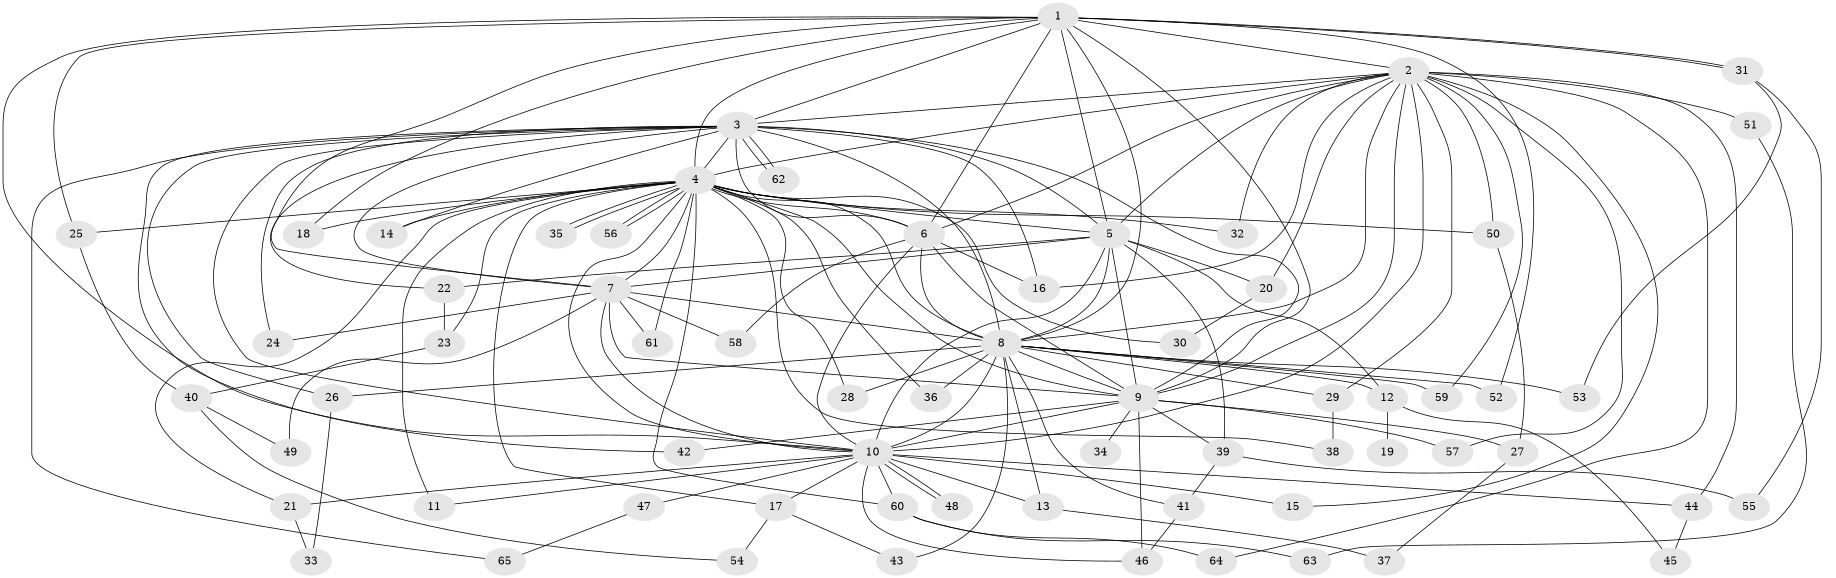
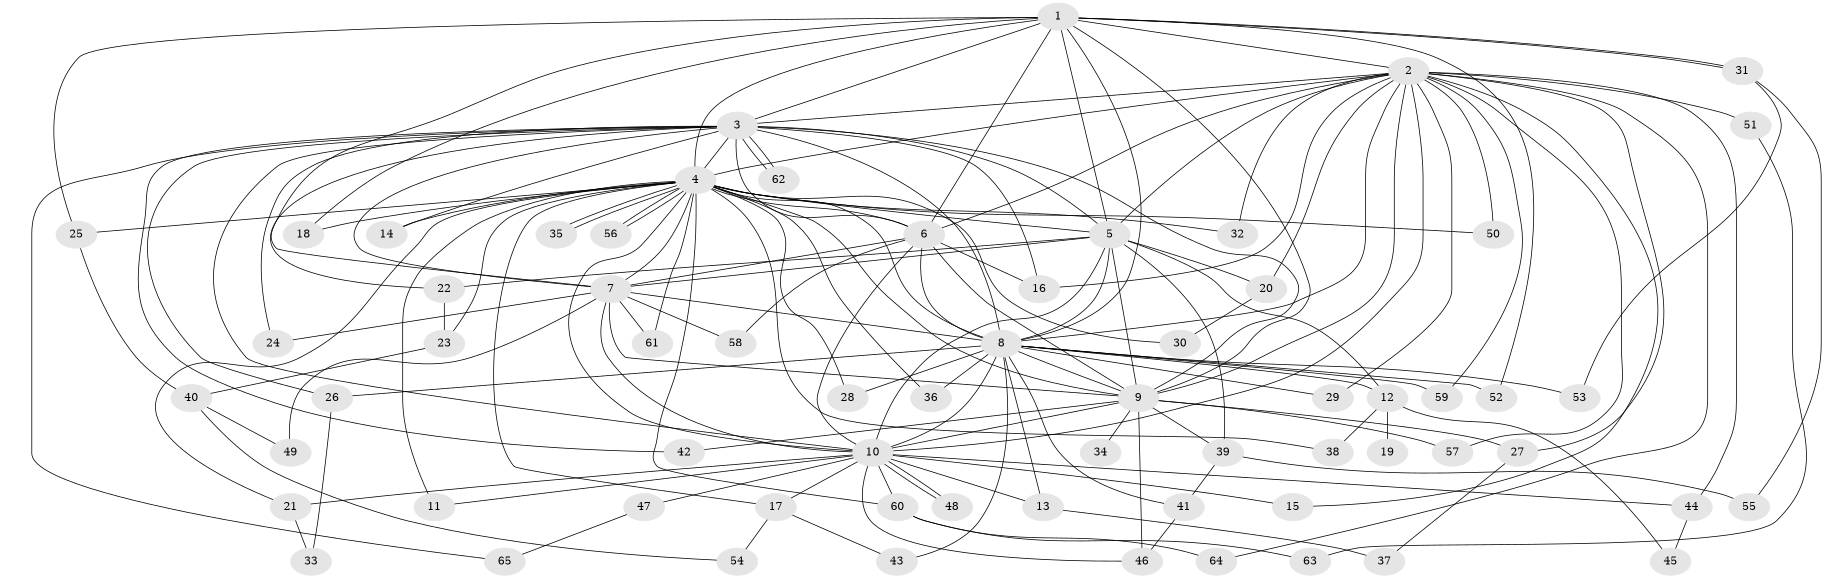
  graph {
    node [color=gray90 style=filled]
    1
    2
    3
    4
    5
    6
    7
    8
    9
    10
    18
    25
    31
    52
    15
    20
    27
    29
    32
    44
    50
    51
    57
    59
    64
    16
    14
    22
    24
    26
    42
    62
    65
    11
    17
    21
    23
    28
    30
    35
    36
    38
    56
    60
    61
    12
    39
    58
    49
    13
    41
    43
    53
    34
    46
    47
    48
    40
    55
    37
    45
    63
    33
    54
    19
    1 -- 2
    1 -- 3
    1 -- 4
    1 -- 5
    1 -- 6
    1 -- 7
    1 -- 8
    1 -- 9
-   1 -- 10
    1 -- 18
    1 -- 25
    1 -- 31
    1 -- 31
    1 -- 52
    2 -- 3
    2 -- 4
    2 -- 5
    2 -- 6
    2 -- 8
    2 -- 9
    2 -- 10
    2 -- 15
    2 -- 20
-   50 -- 27
+   2 -- 27
    2 -- 29
    2 -- 32
    2 -- 44
    2 -- 50
    2 -- 51
    2 -- 57
    2 -- 59
    2 -- 64
    2 -- 16
    3 -- 4
    3 -- 5
    3 -- 6
    3 -- 7
    3 -- 8
    3 -- 9
    3 -- 10
    3 -- 16
    3 -- 14
    3 -- 22
    3 -- 24
    3 -- 26
    3 -- 42
    3 -- 62
    3 -- 62
    3 -- 65
    4 -- 5
    4 -- 6
    4 -- 7
    4 -- 8
    4 -- 9
    4 -- 10
    4 -- 18
    4 -- 25
    4 -- 32
    4 -- 50
    4 -- 14
    4 -- 11
    4 -- 17
    4 -- 21
    4 -- 23
    4 -- 28
    4 -- 30
    4 -- 35
    4 -- 35
    4 -- 36
    4 -- 38
    4 -- 56
    4 -- 56
    4 -- 60
    4 -- 61
    5 -- 7
    5 -- 8
    5 -- 9
    5 -- 10
    5 -- 20
    5 -- 22
    5 -- 12
    5 -- 39
+   6 -- 7
    6 -- 8
    6 -- 9
    6 -- 10
    6 -- 16
    6 -- 58
    7 -- 8
    7 -- 9
    7 -- 10
    7 -- 24
    7 -- 61
    7 -- 58
    7 -- 49
    8 -- 9
    8 -- 10
    8 -- 52
    8 -- 29
    8 -- 59
    8 -- 26
    8 -- 28
    8 -- 36
    8 -- 12
    8 -- 13
    8 -- 41
    8 -- 43
    8 -- 53
    9 -- 10
    9 -- 27
    9 -- 57
    9 -- 42
    9 -- 39
    9 -- 34
    9 -- 46
    10 -- 15
    10 -- 44
    10 -- 11
    10 -- 17
    10 -- 21
    10 -- 60
    10 -- 13
    10 -- 46
    10 -- 47
    10 -- 48
    10 -- 48
    25 -- 40
    31 -- 53
    31 -- 55
    20 -- 30
    27 -- 37
-   29 -- 38
+   12 -- 38
    44 -- 45
    51 -- 63
    22 -- 23
    26 -- 33
    17 -- 43
    17 -- 54
    21 -- 33
    23 -- 40
    60 -- 64
    60 -- 63
    12 -- 45
    12 -- 19
    39 -- 41
    39 -- 55
    13 -- 37
    41 -- 46
    47 -- 65
    40 -- 49
    40 -- 54
  }
